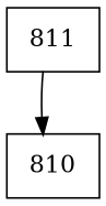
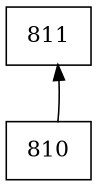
  digraph {
    node [shape=record]
    n1 [label="{811}"]
    n2 [label="{810}"]
-   n1 -> n2
+   n2 -> n1
  }
